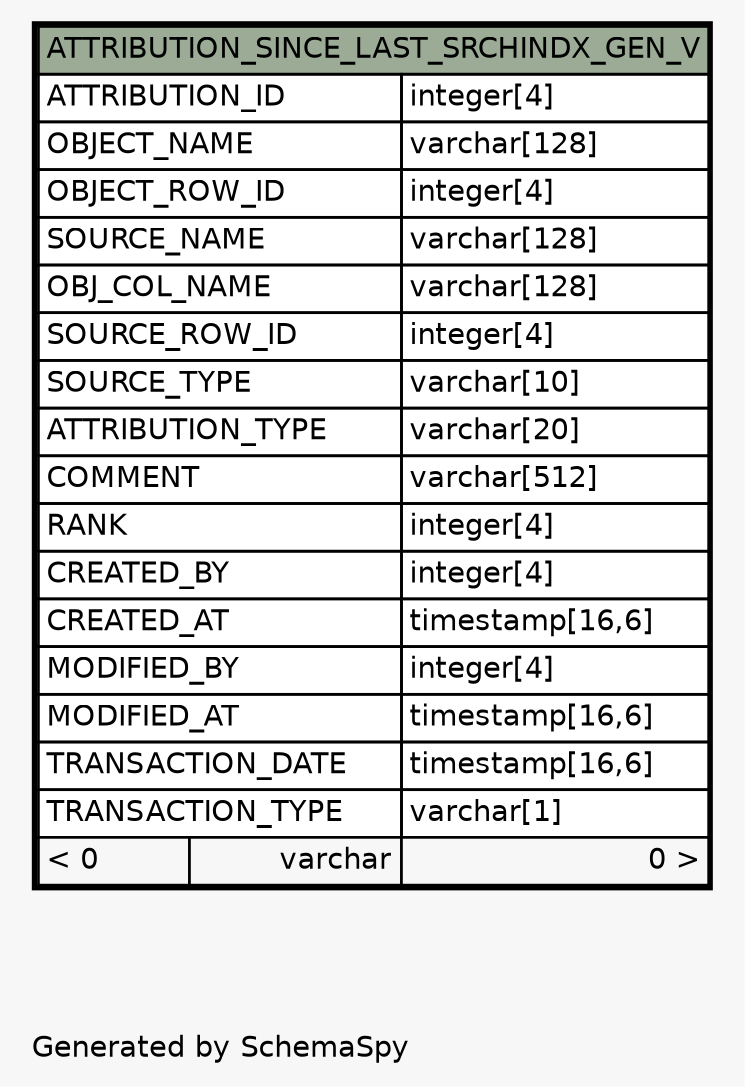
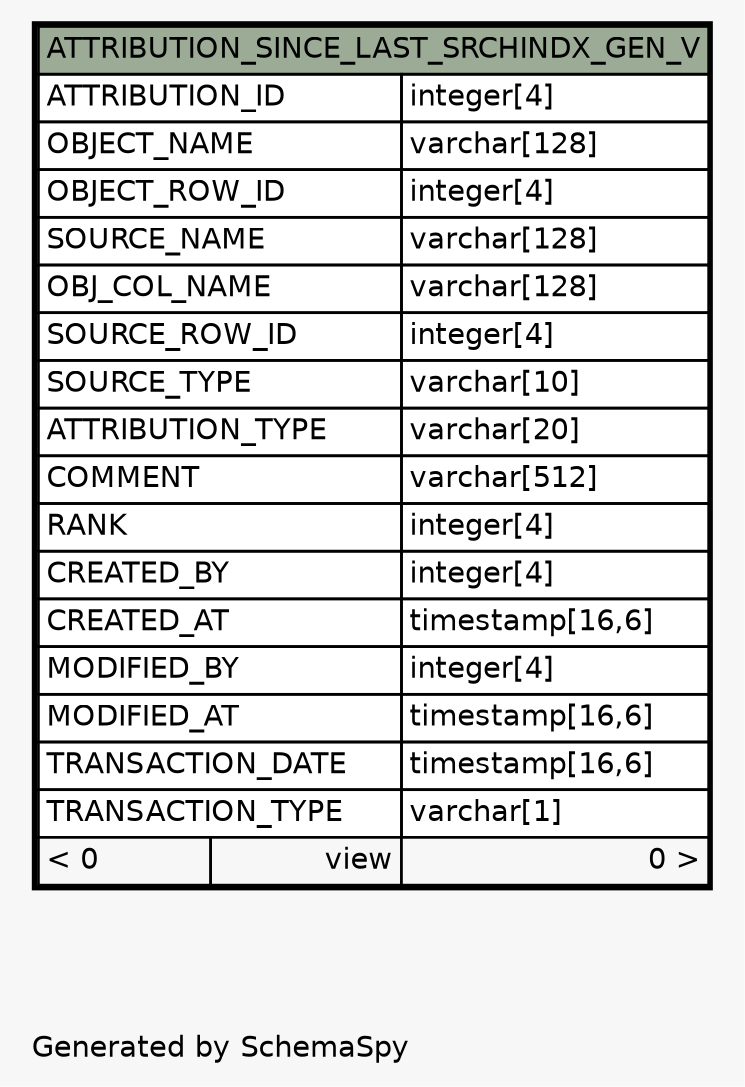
  digraph {
    bgcolor="#f7f7f7"
    fontname=Helvetica
    fontsize=11
    label="\nGenerated by SchemaSpy"
    labeljust=l
    nodesep=0.18
    rankdir=RL
    ranksep=0.46
-   n1 [fontname=Helvetica fontsize=11 label=<     <TABLE BORDER="2" CELLBORDER="1" CELLSPACING="0" BGCOLOR="#ffffff">       <TR><TD COLSPAN="3" BGCOLOR="#9bab96" ALIGN="CENTER">ATTRIBUTION_SINCE_LAST_SRCHINDX_GEN_V</TD></TR>       <TR><TD PORT="ATTRIBUTION_ID" COLSPAN="2" ALIGN="LEFT">ATTRIBUTION_ID</TD><TD PORT="ATTRIBUTION_ID.type" ALIGN="LEFT">integer[4]</TD></TR>       <TR><TD PORT="OBJECT_NAME" COLSPAN="2" ALIGN="LEFT">OBJECT_NAME</TD><TD PORT="OBJECT_NAME.type" ALIGN="LEFT">varchar[128]</TD></TR>       <TR><TD PORT="OBJECT_ROW_ID" COLSPAN="2" ALIGN="LEFT">OBJECT_ROW_ID</TD><TD PORT="OBJECT_ROW_ID.type" ALIGN="LEFT">integer[4]</TD></TR>       <TR><TD PORT="SOURCE_NAME" COLSPAN="2" ALIGN="LEFT">SOURCE_NAME</TD><TD PORT="SOURCE_NAME.type" ALIGN="LEFT">varchar[128]</TD></TR>       <TR><TD PORT="OBJ_COL_NAME" COLSPAN="2" ALIGN="LEFT">OBJ_COL_NAME</TD><TD PORT="OBJ_COL_NAME.type" ALIGN="LEFT">varchar[128]</TD></TR>       <TR><TD PORT="SOURCE_ROW_ID" COLSPAN="2" ALIGN="LEFT">SOURCE_ROW_ID</TD><TD PORT="SOURCE_ROW_ID.type" ALIGN="LEFT">integer[4]</TD></TR>       <TR><TD PORT="SOURCE_TYPE" COLSPAN="2" ALIGN="LEFT">SOURCE_TYPE</TD><TD PORT="SOURCE_TYPE.type" ALIGN="LEFT">varchar[10]</TD></TR>       <TR><TD PORT="ATTRIBUTION_TYPE" COLSPAN="2" ALIGN="LEFT">ATTRIBUTION_TYPE</TD><TD PORT="ATTRIBUTION_TYPE.type" ALIGN="LEFT">varchar[20]</TD></TR>       <TR><TD PORT="COMMENT" COLSPAN="2" ALIGN="LEFT">COMMENT</TD><TD PORT="COMMENT.type" ALIGN="LEFT">varchar[512]</TD></TR>       <TR><TD PORT="RANK" COLSPAN="2" ALIGN="LEFT">RANK</TD><TD PORT="RANK.type" ALIGN="LEFT">integer[4]</TD></TR>       <TR><TD PORT="CREATED_BY" COLSPAN="2" ALIGN="LEFT">CREATED_BY</TD><TD PORT="CREATED_BY.type" ALIGN="LEFT">integer[4]</TD></TR>       <TR><TD PORT="CREATED_AT" COLSPAN="2" ALIGN="LEFT">CREATED_AT</TD><TD PORT="CREATED_AT.type" ALIGN="LEFT">timestamp[16,6]</TD></TR>       <TR><TD PORT="MODIFIED_BY" COLSPAN="2" ALIGN="LEFT">MODIFIED_BY</TD><TD PORT="MODIFIED_BY.type" ALIGN="LEFT">integer[4]</TD></TR>       <TR><TD PORT="MODIFIED_AT" COLSPAN="2" ALIGN="LEFT">MODIFIED_AT</TD><TD PORT="MODIFIED_AT.type" ALIGN="LEFT">timestamp[16,6]</TD></TR>       <TR><TD PORT="TRANSACTION_DATE" COLSPAN="2" ALIGN="LEFT">TRANSACTION_DATE</TD><TD PORT="TRANSACTION_DATE.type" ALIGN="LEFT">timestamp[16,6]</TD></TR>       <TR><TD PORT="TRANSACTION_TYPE" COLSPAN="2" ALIGN="LEFT">TRANSACTION_TYPE</TD><TD PORT="TRANSACTION_TYPE.type" ALIGN="LEFT">varchar[1]</TD></TR>       <TR><TD ALIGN="LEFT" BGCOLOR="#f7f7f7">&lt; 0</TD><TD ALIGN="RIGHT" BGCOLOR="#f7f7f7">varchar</TD><TD ALIGN="RIGHT" BGCOLOR="#f7f7f7">0 &gt;</TD></TR>     </TABLE>> shape=plaintext]
+   n1 [fontname=Helvetica fontsize=11 label=<     <TABLE BORDER="2" CELLBORDER="1" CELLSPACING="0" BGCOLOR="#ffffff">       <TR><TD COLSPAN="3" BGCOLOR="#9bab96" ALIGN="CENTER">ATTRIBUTION_SINCE_LAST_SRCHINDX_GEN_V</TD></TR>       <TR><TD PORT="ATTRIBUTION_ID" COLSPAN="2" ALIGN="LEFT">ATTRIBUTION_ID</TD><TD PORT="ATTRIBUTION_ID.type" ALIGN="LEFT">integer[4]</TD></TR>       <TR><TD PORT="OBJECT_NAME" COLSPAN="2" ALIGN="LEFT">OBJECT_NAME</TD><TD PORT="OBJECT_NAME.type" ALIGN="LEFT">varchar[128]</TD></TR>       <TR><TD PORT="OBJECT_ROW_ID" COLSPAN="2" ALIGN="LEFT">OBJECT_ROW_ID</TD><TD PORT="OBJECT_ROW_ID.type" ALIGN="LEFT">integer[4]</TD></TR>       <TR><TD PORT="SOURCE_NAME" COLSPAN="2" ALIGN="LEFT">SOURCE_NAME</TD><TD PORT="SOURCE_NAME.type" ALIGN="LEFT">varchar[128]</TD></TR>       <TR><TD PORT="OBJ_COL_NAME" COLSPAN="2" ALIGN="LEFT">OBJ_COL_NAME</TD><TD PORT="OBJ_COL_NAME.type" ALIGN="LEFT">varchar[128]</TD></TR>       <TR><TD PORT="SOURCE_ROW_ID" COLSPAN="2" ALIGN="LEFT">SOURCE_ROW_ID</TD><TD PORT="SOURCE_ROW_ID.type" ALIGN="LEFT">integer[4]</TD></TR>       <TR><TD PORT="SOURCE_TYPE" COLSPAN="2" ALIGN="LEFT">SOURCE_TYPE</TD><TD PORT="SOURCE_TYPE.type" ALIGN="LEFT">varchar[10]</TD></TR>       <TR><TD PORT="ATTRIBUTION_TYPE" COLSPAN="2" ALIGN="LEFT">ATTRIBUTION_TYPE</TD><TD PORT="ATTRIBUTION_TYPE.type" ALIGN="LEFT">varchar[20]</TD></TR>       <TR><TD PORT="COMMENT" COLSPAN="2" ALIGN="LEFT">COMMENT</TD><TD PORT="COMMENT.type" ALIGN="LEFT">varchar[512]</TD></TR>       <TR><TD PORT="RANK" COLSPAN="2" ALIGN="LEFT">RANK</TD><TD PORT="RANK.type" ALIGN="LEFT">integer[4]</TD></TR>       <TR><TD PORT="CREATED_BY" COLSPAN="2" ALIGN="LEFT">CREATED_BY</TD><TD PORT="CREATED_BY.type" ALIGN="LEFT">integer[4]</TD></TR>       <TR><TD PORT="CREATED_AT" COLSPAN="2" ALIGN="LEFT">CREATED_AT</TD><TD PORT="CREATED_AT.type" ALIGN="LEFT">timestamp[16,6]</TD></TR>       <TR><TD PORT="MODIFIED_BY" COLSPAN="2" ALIGN="LEFT">MODIFIED_BY</TD><TD PORT="MODIFIED_BY.type" ALIGN="LEFT">integer[4]</TD></TR>       <TR><TD PORT="MODIFIED_AT" COLSPAN="2" ALIGN="LEFT">MODIFIED_AT</TD><TD PORT="MODIFIED_AT.type" ALIGN="LEFT">timestamp[16,6]</TD></TR>       <TR><TD PORT="TRANSACTION_DATE" COLSPAN="2" ALIGN="LEFT">TRANSACTION_DATE</TD><TD PORT="TRANSACTION_DATE.type" ALIGN="LEFT">timestamp[16,6]</TD></TR>       <TR><TD PORT="TRANSACTION_TYPE" COLSPAN="2" ALIGN="LEFT">TRANSACTION_TYPE</TD><TD PORT="TRANSACTION_TYPE.type" ALIGN="LEFT">varchar[1]</TD></TR>       <TR><TD ALIGN="LEFT" BGCOLOR="#f7f7f7">&lt; 0</TD><TD ALIGN="RIGHT" BGCOLOR="#f7f7f7">view</TD><TD ALIGN="RIGHT" BGCOLOR="#f7f7f7">0 &gt;</TD></TR>     </TABLE>> shape=plaintext]
  }
